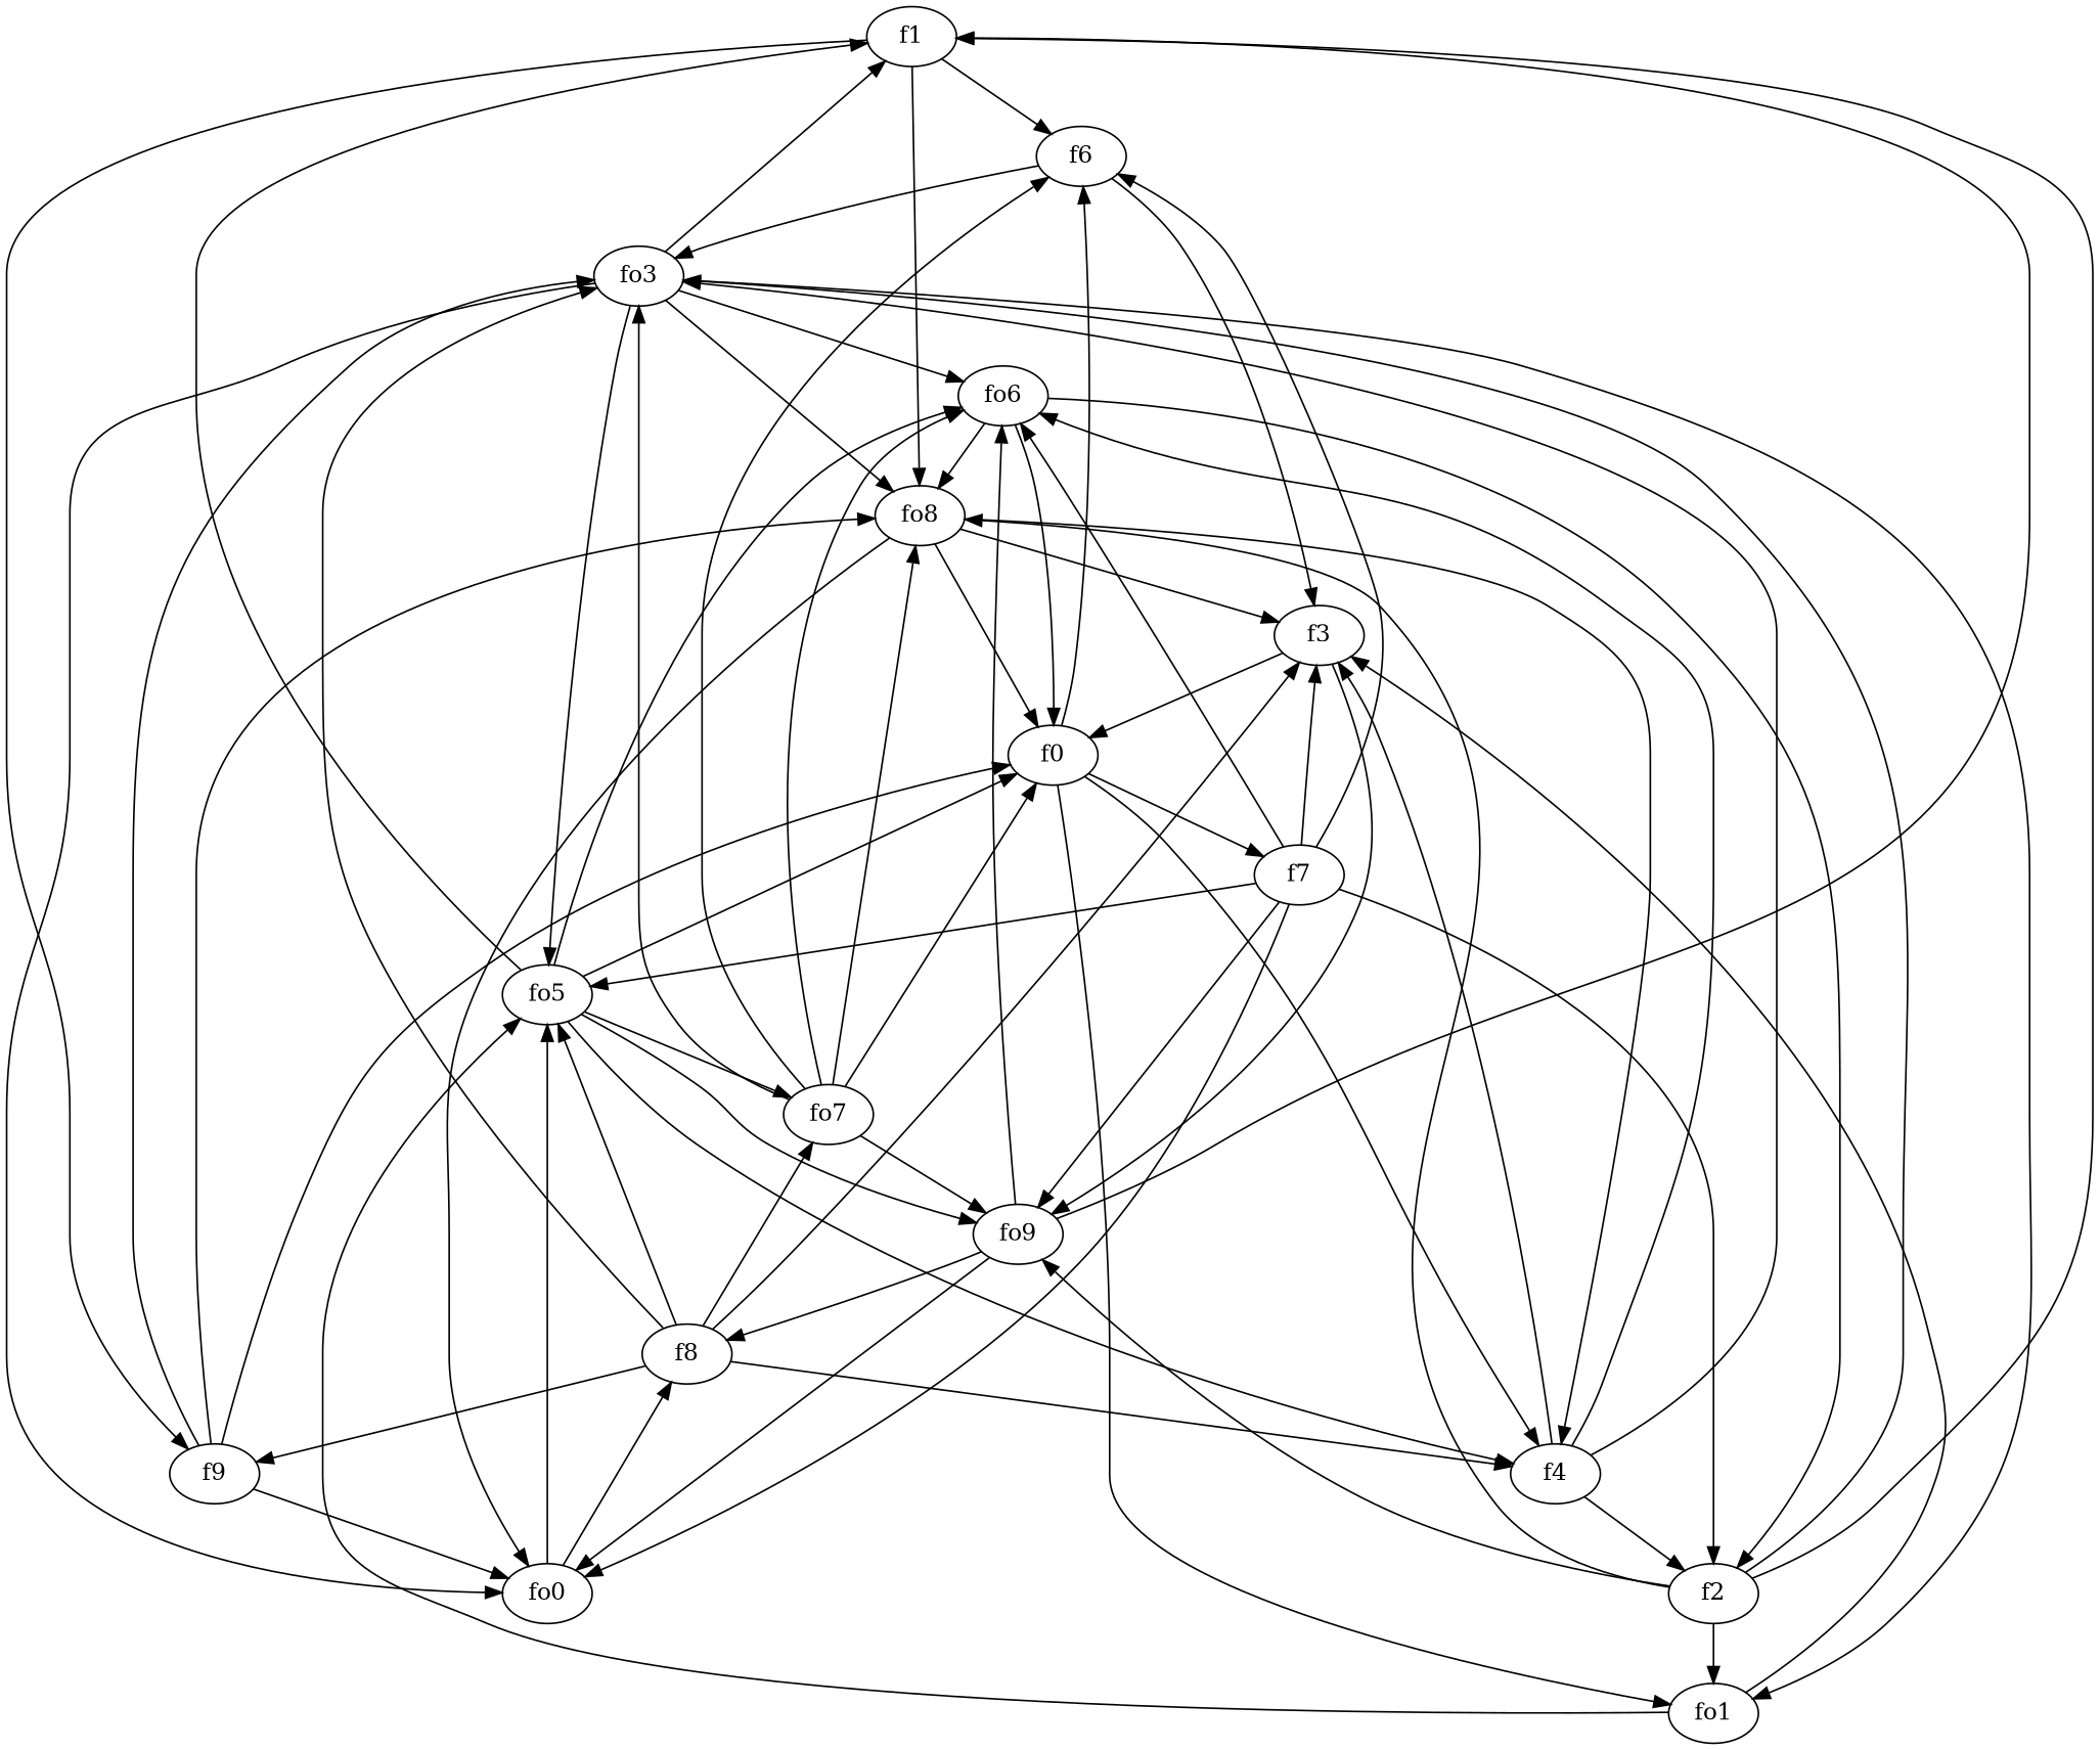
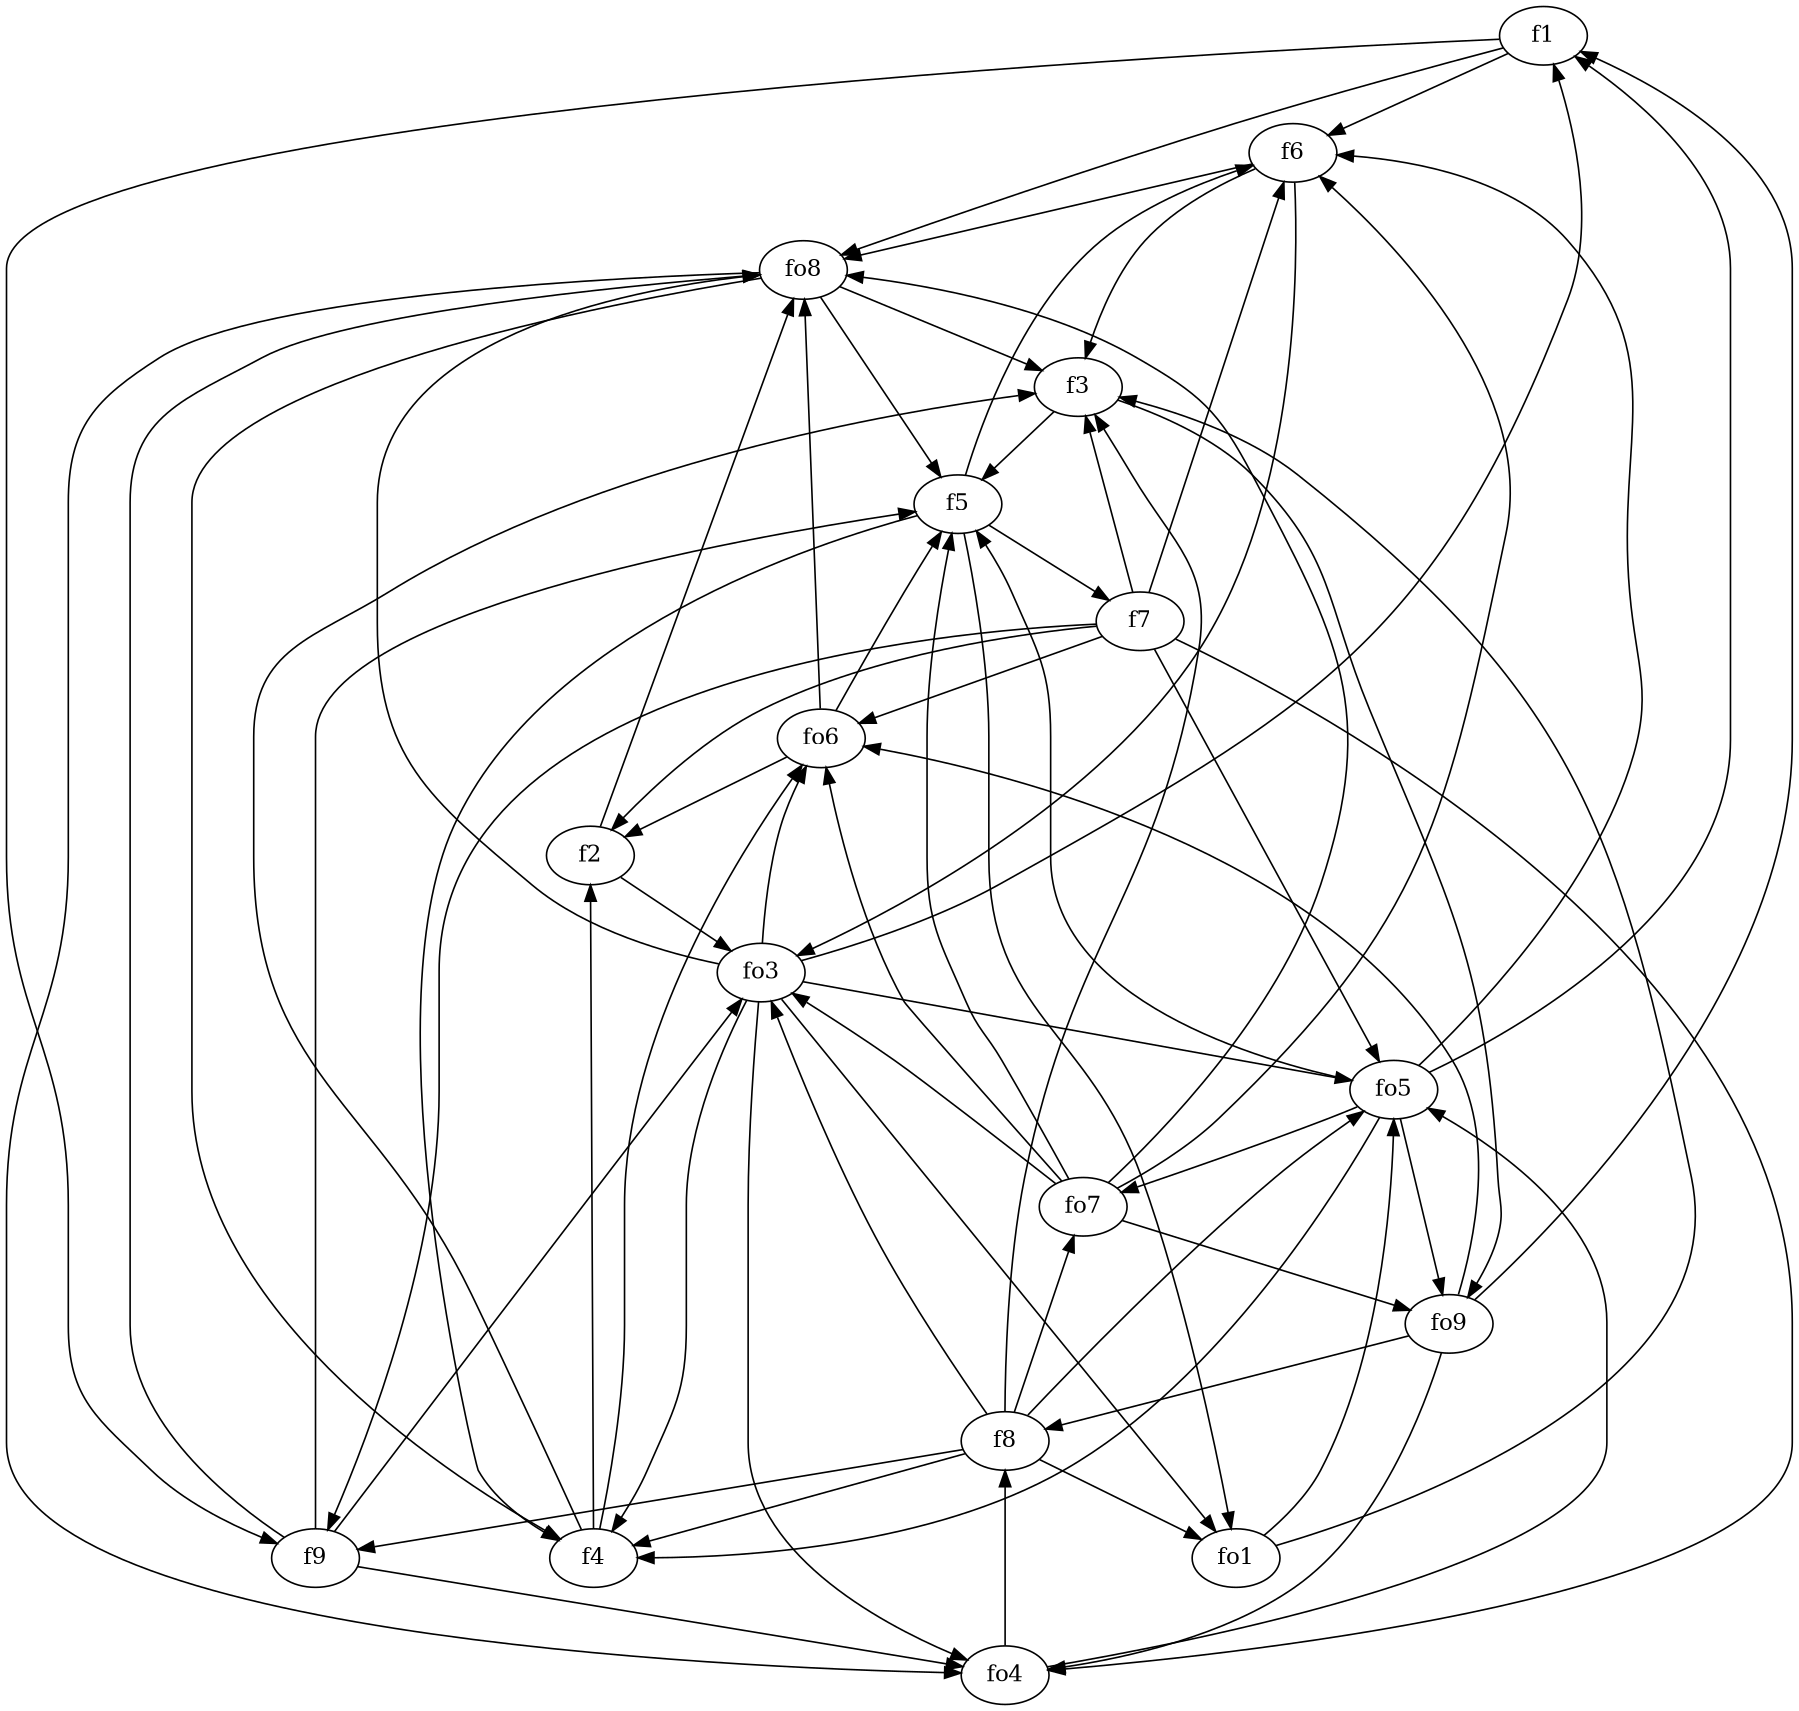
  strict digraph {
    edge [weight=2]
    f1
    f6
    f9
    fo8
    fo3
    f3
-   f5 [label=f0]
-   fo4 [label=fo0]
+   f5
+   fo4
    f4
    f2
    fo1
    n12 [label=fo9]
    fo5
    fo6
    f8
    fo7
    f7
    f1 -> f6
    f1 -> f9
    f1 -> fo8
+   f6 -> fo8
    f6 -> fo3
    f6 -> f3
    f9 -> fo8
    f9 -> fo3
    f9 -> f5
    f9 -> fo4
    fo8 -> f3
    fo8 -> f5
    fo8 -> fo4
    fo8 -> f4
    fo3 -> f1
    fo3 -> fo8
    fo3 -> fo4
    fo3 -> fo1
    fo3 -> fo5
    fo3 -> fo6
    f3 -> f5
    f3 -> n12
    f5 -> f6
    f5 -> f4
    f5 -> fo1
    f5 -> f7
    fo4 -> fo5
    fo4 -> f8
-   f4 -> fo3
+   fo3 -> f4
    f4 -> f3
    f4 -> f2
    f4 -> fo6
-   f2 -> f1
    f2 -> fo8
    f2 -> fo3
-   f2 -> fo1
-   f2 -> n12
+   f8 -> fo1
    fo1 -> f3
    fo1 -> fo5
    n12 -> f1
    n12 -> fo4
    n12 -> fo6
    n12 -> f8
    fo5 -> f1
-   fo5 -> fo6
+   fo5 -> f6
    fo5 -> f5
    fo5 -> f4
    fo5 -> n12
    fo5 -> fo7
    fo6 -> fo8
    fo6 -> f5
    fo6 -> f2
    f8 -> f9
    f8 -> fo3
    f8 -> f3
    f8 -> f4
    f8 -> fo5
    f8 -> fo7
    fo7 -> f6
    fo7 -> fo8
    fo7 -> fo3
    fo7 -> f5
    fo7 -> n12
    fo7 -> fo6
    f7 -> f6
    f7 -> f3
    f7 -> fo4
    f7 -> f2
-   f7 -> n12
+   f7 -> f9
    f7 -> fo5
    f7 -> fo6
  }
